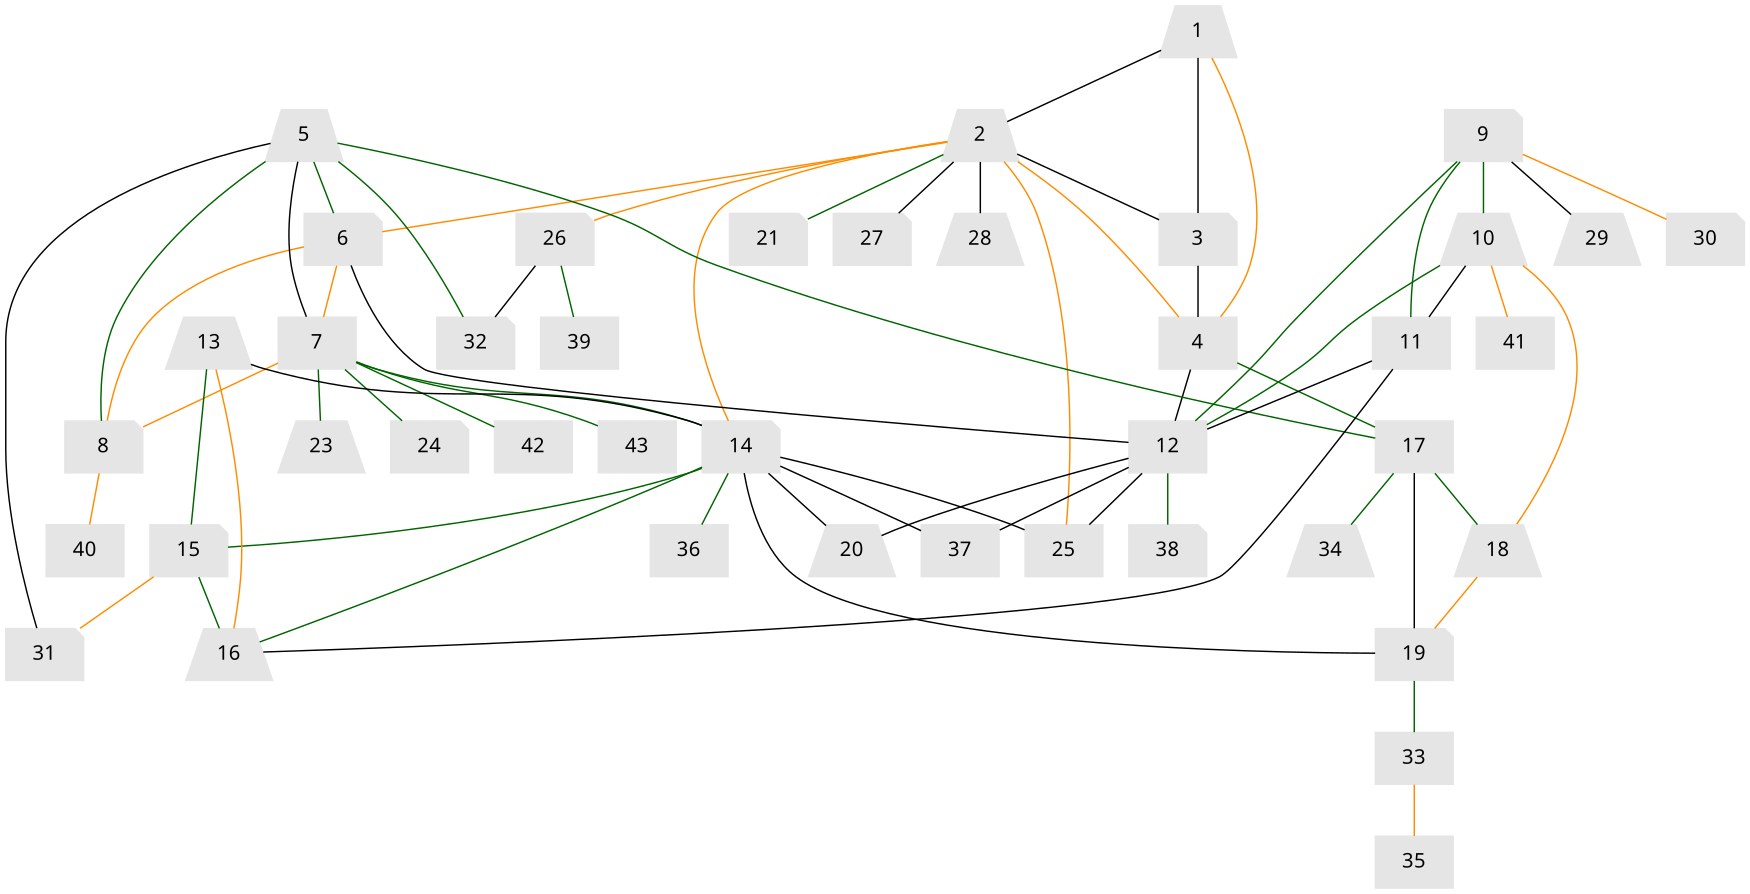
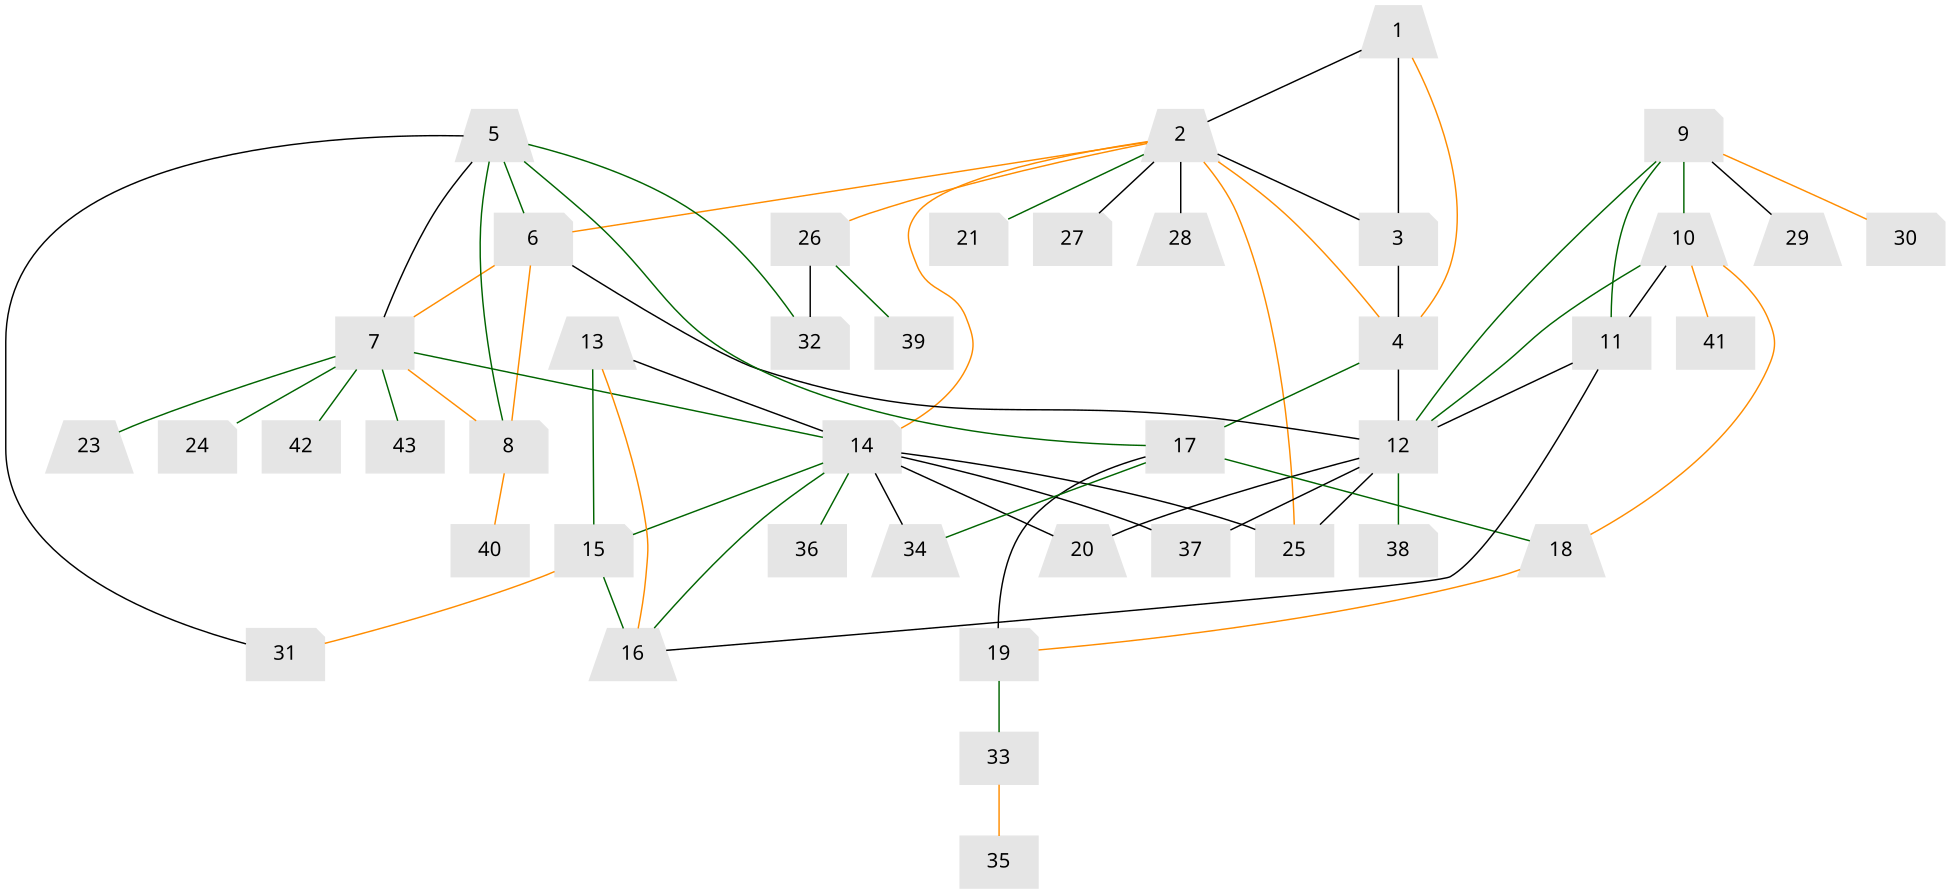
  graph {
    fontname="Noto Sans"
    node [color=gray90 fontname="Noto Sans" shape=note style=filled]
    edge [color=darkgreen fontname="Noto Sans" weight=1.0]
    1 [shape=trapezium]
    2 [shape=trapezium]
    3
    4 [shape=box]
    6
    14
    21
    25 [shape=box]
    26
    27
    28 [shape=trapezium]
    12 [shape=box]
    17 [shape=box]
    7 [shape=box]
    8
    16 [shape=trapezium]
    20 [shape=trapezium]
    37 [shape=box]
    15
    19
    36 [shape=box]
    32
    39 [shape=box]
    38
    18 [shape=trapezium]
    34 [shape=trapezium]
    5 [shape=trapezium]
    31
    23 [shape=trapezium]
    24
    42 [shape=box]
    43 [shape=box]
    40 [shape=box]
    9
    10 [shape=trapezium]
    11 [shape=box]
    29 [shape=trapezium]
    30
    41 [shape=box]
    13 [shape=trapezium]
    33 [shape=box]
    35 [shape=box]
    1 -- 2 [color=black]
    1 -- 3 [color=black]
    1 -- 4 [color=darkorange]
    2 -- 3 [color=black]
    2 -- 4 [color=darkorange]
    2 -- 6 [color=darkorange]
    2 -- 14 [color=darkorange]
    2 -- 21
    2 -- 25 [color=darkorange]
    2 -- 26 [color=darkorange]
    2 -- 27 [color=black]
    2 -- 28 [color=black weight=3.0]
    3 -- 4 [color=black weight=4.0]
    4 -- 12 [color=black]
    4 -- 17
    6 -- 12 [color=black]
    6 -- 7 [color=darkorange]
    6 -- 8 [color=darkorange weight=2.0]
    14 -- 25 [color=black]
    14 -- 16
    14 -- 20 [color=black]
    14 -- 37 [color=black]
    14 -- 15
-   14 -- 19 [color=black]
+   14 -- 34 [color=black]
    14 -- 36
    26 -- 32 [color=black]
    26 -- 39
    12 -- 25 [color=black]
    12 -- 20 [color=black]
    12 -- 37 [color=black]
    12 -- 38
    17 -- 19 [color=black weight=2.0]
    17 -- 18 [weight=4.0]
    17 -- 34
    7 -- 14
    7 -- 8 [color=darkorange]
    7 -- 23
    7 -- 24
    7 -- 42
    7 -- 43
    8 -- 40 [color=darkorange]
    15 -- 16 [weight=3.0]
    15 -- 31 [color=darkorange]
    19 -- 33
    18 -- 19 [color=darkorange]
    5 -- 6
    5 -- 17
    5 -- 7 [color=black]
    5 -- 8
    5 -- 32
    5 -- 31 [color=black]
    9 -- 12
    9 -- 10
    9 -- 11
    9 -- 29 [color=black]
    9 -- 30 [color=darkorange]
    10 -- 12
    10 -- 18 [color=darkorange]
    10 -- 11 [color=black]
    10 -- 41 [color=darkorange]
    11 -- 12 [color=black weight=2.0]
    11 -- 16 [color=black]
    13 -- 14 [color=black]
    13 -- 16 [color=darkorange]
    13 -- 15
    33 -- 35 [color=darkorange]
  }
